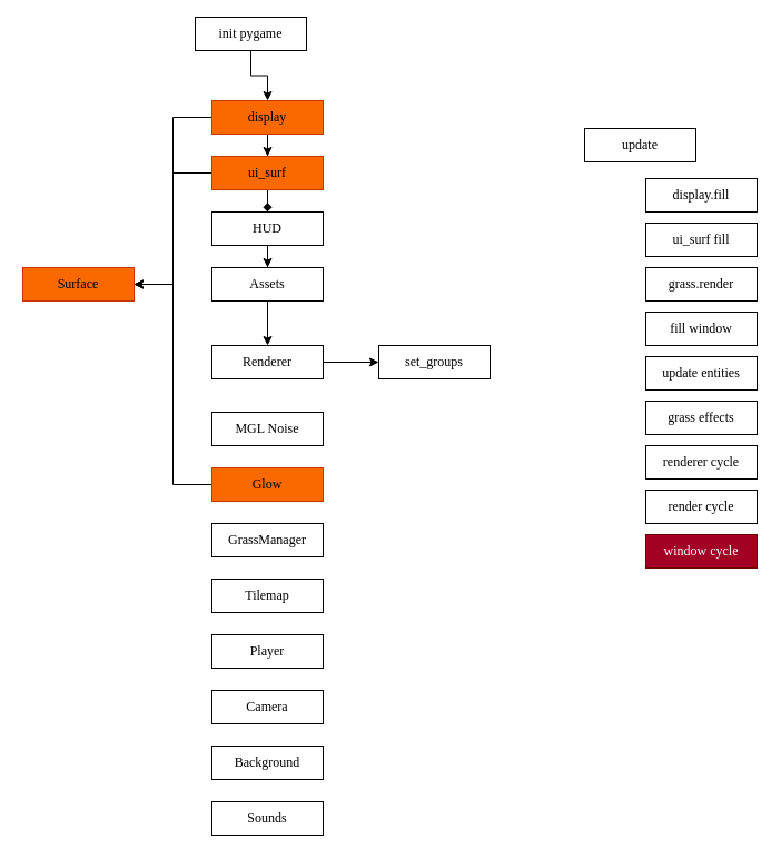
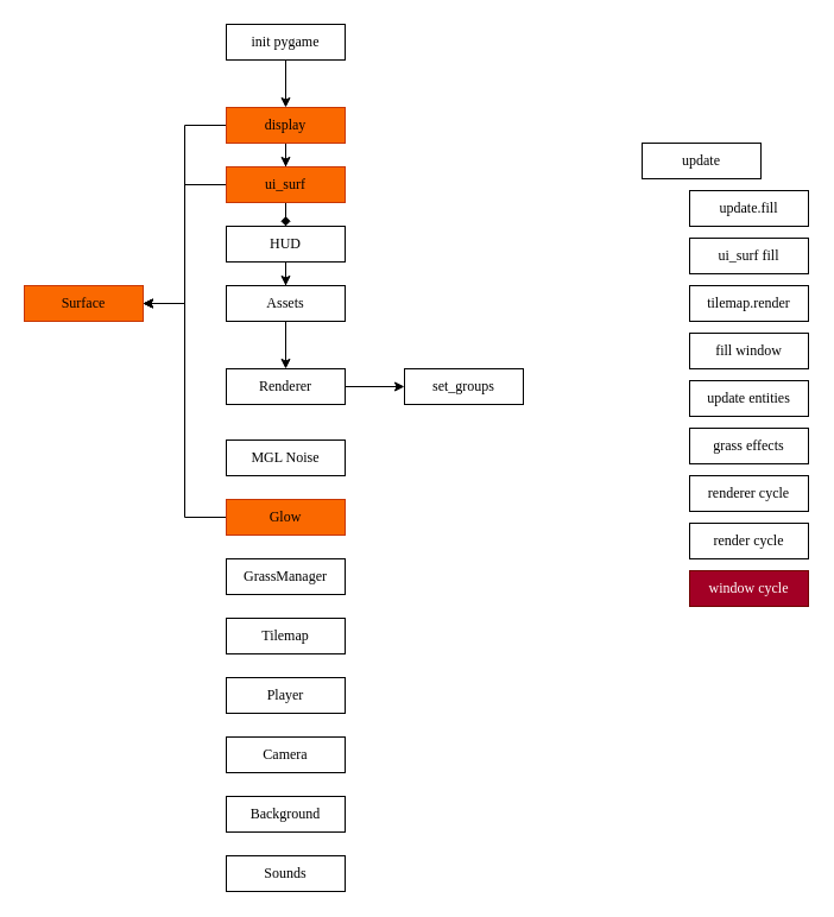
  <mxCell id="0" />
  <mxCell id="1" parent="0" />
  <mxCell id="2" style="edgeStyle=orthogonalEdgeStyle;rounded=0;orthogonalLoop=1;jettySize=auto;html=1;fontFamily=Montserrat;fontSource=https%3A%2F%2Ffonts.googleapis.com%2Fcss%3Ffamily%3DMontserrat;fontSize=12;fontColor=default;" edge="1" parent="1" source="3" target="6"><mxGeometry relative="1" as="geometry" /></mxCell>
- <mxCell id="3" value="init pygame" style="rounded=0;whiteSpace=wrap;html=1;fontFamily=Montserrat;fontSource=https%3A%2F%2Ffonts.googleapis.com%2Fcss%3Ffamily%3DMontserrat;" vertex="1" parent="1"><mxGeometry x="175" y="15" width="100" height="30" as="geometry" /></mxCell>
+ <mxCell id="3" value="init pygame" style="rounded=0;whiteSpace=wrap;html=1;fontFamily=Montserrat;fontSource=https%3A%2F%2Ffonts.googleapis.com%2Fcss%3Ffamily%3DMontserrat;" vertex="1" parent="1"><mxGeometry x="190" y="20" width="100" height="30" as="geometry" /></mxCell>
  <mxCell id="4" style="edgeStyle=elbowEdgeStyle;rounded=0;orthogonalLoop=1;jettySize=auto;html=1;fontFamily=Montserrat;fontSource=https%3A%2F%2Ffonts.googleapis.com%2Fcss%3Ffamily%3DMontserrat;fontSize=12;fontColor=default;" edge="1" parent="1" source="6" target="10"><mxGeometry relative="1" as="geometry" /></mxCell>
  <mxCell id="5" style="edgeStyle=orthogonalEdgeStyle;rounded=0;orthogonalLoop=1;jettySize=auto;html=1;fontFamily=Montserrat;fontSource=https%3A%2F%2Ffonts.googleapis.com%2Fcss%3Ffamily%3DMontserrat;fontSize=12;fontColor=default;" edge="1" parent="1" source="6" target="9"><mxGeometry relative="1" as="geometry" /></mxCell>
  <mxCell id="6" value="display" style="rounded=0;whiteSpace=wrap;html=1;fontFamily=Montserrat;fontSource=https%3A%2F%2Ffonts.googleapis.com%2Fcss%3Ffamily%3DMontserrat;fillColor=#fa6800;fontColor=#000000;strokeColor=#C73500;" vertex="1" parent="1"><mxGeometry x="190" y="90" width="100" height="30" as="geometry" /></mxCell>
  <mxCell id="7" style="edgeStyle=elbowEdgeStyle;rounded=0;orthogonalLoop=1;jettySize=auto;html=1;fontFamily=Montserrat;fontSource=https%3A%2F%2Ffonts.googleapis.com%2Fcss%3Ffamily%3DMontserrat;fontSize=12;fontColor=default;" edge="1" parent="1" source="9" target="10"><mxGeometry relative="1" as="geometry" /></mxCell>
  <mxCell id="8" style="edgeStyle=orthogonalEdgeStyle;rounded=0;orthogonalLoop=1;jettySize=auto;html=1;fontFamily=Montserrat;fontSource=https%3A%2F%2Ffonts.googleapis.com%2Fcss%3Ffamily%3DMontserrat;fontSize=12;fontColor=default;endArrow=diamond;" edge="1" parent="1" source="9" target="12"><mxGeometry relative="1" as="geometry" /></mxCell>
  <mxCell id="9" value="ui_surf" style="rounded=0;whiteSpace=wrap;html=1;fontFamily=Montserrat;fontSource=https%3A%2F%2Ffonts.googleapis.com%2Fcss%3Ffamily%3DMontserrat;fillColor=#fa6800;fontColor=#000000;strokeColor=#C73500;" vertex="1" parent="1"><mxGeometry x="190" y="140" width="100" height="30" as="geometry" /></mxCell>
  <mxCell id="10" value="Surface" style="rounded=0;whiteSpace=wrap;html=1;fontFamily=Montserrat;fontSource=https%3A%2F%2Ffonts.googleapis.com%2Fcss%3Ffamily%3DMontserrat;fillColor=#fa6800;fontColor=#000000;strokeColor=#C73500;" vertex="1" parent="1"><mxGeometry x="20" y="240" width="100" height="30" as="geometry" /></mxCell>
  <mxCell id="11" style="edgeStyle=orthogonalEdgeStyle;rounded=0;orthogonalLoop=1;jettySize=auto;html=1;fontFamily=Montserrat;fontSource=https%3A%2F%2Ffonts.googleapis.com%2Fcss%3Ffamily%3DMontserrat;fontSize=12;fontColor=default;" edge="1" parent="1" source="12" target="14"><mxGeometry relative="1" as="geometry" /></mxCell>
  <mxCell id="12" value="HUD" style="rounded=0;whiteSpace=wrap;html=1;fontFamily=Montserrat;fontSource=https%3A%2F%2Ffonts.googleapis.com%2Fcss%3Ffamily%3DMontserrat;" vertex="1" parent="1"><mxGeometry x="190" y="190" width="100" height="30" as="geometry" /></mxCell>
  <mxCell id="13" style="edgeStyle=orthogonalEdgeStyle;rounded=0;orthogonalLoop=1;jettySize=auto;html=1;fontFamily=Montserrat;fontSource=https%3A%2F%2Ffonts.googleapis.com%2Fcss%3Ffamily%3DMontserrat;fontSize=12;fontColor=default;" edge="1" parent="1" source="14" target="16"><mxGeometry relative="1" as="geometry" /></mxCell>
  <mxCell id="14" value="Assets" style="rounded=0;whiteSpace=wrap;html=1;fontFamily=Montserrat;fontSource=https%3A%2F%2Ffonts.googleapis.com%2Fcss%3Ffamily%3DMontserrat;" vertex="1" parent="1"><mxGeometry x="190" y="240" width="100" height="30" as="geometry" /></mxCell>
  <mxCell id="15" style="edgeStyle=orthogonalEdgeStyle;rounded=0;orthogonalLoop=1;jettySize=auto;html=1;fontFamily=Montserrat;fontSource=https%3A%2F%2Ffonts.googleapis.com%2Fcss%3Ffamily%3DMontserrat;fontSize=12;fontColor=default;" edge="1" parent="1" source="16" target="17"><mxGeometry relative="1" as="geometry" /></mxCell>
  <mxCell id="16" value="Renderer" style="rounded=0;whiteSpace=wrap;html=1;fontFamily=Montserrat;fontSource=https%3A%2F%2Ffonts.googleapis.com%2Fcss%3Ffamily%3DMontserrat;" vertex="1" parent="1"><mxGeometry x="190" y="310" width="100" height="30" as="geometry" /></mxCell>
  <mxCell id="17" value="set_groups" style="rounded=0;whiteSpace=wrap;html=1;fontFamily=Montserrat;fontSource=https%3A%2F%2Ffonts.googleapis.com%2Fcss%3Ffamily%3DMontserrat;" vertex="1" parent="1"><mxGeometry x="340" y="310" width="100" height="30" as="geometry" /></mxCell>
  <mxCell id="18" value="MGL Noise" style="rounded=0;whiteSpace=wrap;html=1;fontFamily=Montserrat;fontSource=https%3A%2F%2Ffonts.googleapis.com%2Fcss%3Ffamily%3DMontserrat;" vertex="1" parent="1"><mxGeometry x="190" y="370" width="100" height="30" as="geometry" /></mxCell>
  <mxCell id="19" style="edgeStyle=elbowEdgeStyle;rounded=0;orthogonalLoop=1;jettySize=auto;html=1;fontFamily=Montserrat;fontSource=https%3A%2F%2Ffonts.googleapis.com%2Fcss%3Ffamily%3DMontserrat;fontSize=12;fontColor=default;" edge="1" parent="1" source="20" target="10"><mxGeometry relative="1" as="geometry" /></mxCell>
  <mxCell id="20" value="Glow" style="rounded=0;whiteSpace=wrap;html=1;fontFamily=Montserrat;fontSource=https%3A%2F%2Ffonts.googleapis.com%2Fcss%3Ffamily%3DMontserrat;fillColor=#fa6800;fontColor=#000000;strokeColor=#C73500;" vertex="1" parent="1"><mxGeometry x="190" y="420" width="100" height="30" as="geometry" /></mxCell>
  <mxCell id="21" value="GrassManager" style="rounded=0;whiteSpace=wrap;html=1;fontFamily=Montserrat;fontSource=https%3A%2F%2Ffonts.googleapis.com%2Fcss%3Ffamily%3DMontserrat;" vertex="1" parent="1"><mxGeometry x="190" y="470" width="100" height="30" as="geometry" /></mxCell>
  <mxCell id="22" value="Tilemap" style="rounded=0;whiteSpace=wrap;html=1;fontFamily=Montserrat;fontSource=https%3A%2F%2Ffonts.googleapis.com%2Fcss%3Ffamily%3DMontserrat;" vertex="1" parent="1"><mxGeometry x="190" y="520" width="100" height="30" as="geometry" /></mxCell>
  <mxCell id="23" value="Player" style="rounded=0;whiteSpace=wrap;html=1;fontFamily=Montserrat;fontSource=https%3A%2F%2Ffonts.googleapis.com%2Fcss%3Ffamily%3DMontserrat;" vertex="1" parent="1"><mxGeometry x="190" y="570" width="100" height="30" as="geometry" /></mxCell>
  <mxCell id="24" value="Camera" style="rounded=0;whiteSpace=wrap;html=1;fontFamily=Montserrat;fontSource=https%3A%2F%2Ffonts.googleapis.com%2Fcss%3Ffamily%3DMontserrat;" vertex="1" parent="1"><mxGeometry x="190" y="620" width="100" height="30" as="geometry" /></mxCell>
  <mxCell id="25" value="Background" style="rounded=0;whiteSpace=wrap;html=1;fontFamily=Montserrat;fontSource=https%3A%2F%2Ffonts.googleapis.com%2Fcss%3Ffamily%3DMontserrat;" vertex="1" parent="1"><mxGeometry x="190" y="670" width="100" height="30" as="geometry" /></mxCell>
  <mxCell id="26" value="Sounds" style="rounded=0;whiteSpace=wrap;html=1;fontFamily=Montserrat;fontSource=https%3A%2F%2Ffonts.googleapis.com%2Fcss%3Ffamily%3DMontserrat;" vertex="1" parent="1"><mxGeometry x="190" y="720" width="100" height="30" as="geometry" /></mxCell>
- <mxCell id="27" value="update" style="rounded=0;whiteSpace=wrap;html=1;fontFamily=Montserrat;fontSource=https%3A%2F%2Ffonts.googleapis.com%2Fcss%3Ffamily%3DMontserrat;" vertex="1" parent="1"><mxGeometry x="525" y="115" width="100" height="30" as="geometry" /></mxCell>
- <mxCell id="28" value="display.fill" style="rounded=0;whiteSpace=wrap;html=1;fontFamily=Montserrat;fontSource=https%3A%2F%2Ffonts.googleapis.com%2Fcss%3Ffamily%3DMontserrat;" vertex="1" parent="1"><mxGeometry x="580" y="160" width="100" height="30" as="geometry" /></mxCell>
+ <mxCell id="27" value="update" style="rounded=0;whiteSpace=wrap;html=1;fontFamily=Montserrat;fontSource=https%3A%2F%2Ffonts.googleapis.com%2Fcss%3Ffamily%3DMontserrat;" vertex="1" parent="1"><mxGeometry x="540" y="120" width="100" height="30" as="geometry" /></mxCell>
+ <mxCell id="28" value="update.fill" style="rounded=0;whiteSpace=wrap;html=1;fontFamily=Montserrat;fontSource=https%3A%2F%2Ffonts.googleapis.com%2Fcss%3Ffamily%3DMontserrat;" vertex="1" parent="1"><mxGeometry x="580" y="160" width="100" height="30" as="geometry" /></mxCell>
  <mxCell id="29" value="ui_surf fill" style="rounded=0;whiteSpace=wrap;html=1;fontFamily=Montserrat;fontSource=https%3A%2F%2Ffonts.googleapis.com%2Fcss%3Ffamily%3DMontserrat;" vertex="1" parent="1"><mxGeometry x="580" y="200" width="100" height="30" as="geometry" /></mxCell>
- <mxCell id="30" value="grass.render" style="rounded=0;whiteSpace=wrap;html=1;fontFamily=Montserrat;fontSource=https%3A%2F%2Ffonts.googleapis.com%2Fcss%3Ffamily%3DMontserrat;" vertex="1" parent="1"><mxGeometry x="580" y="240" width="100" height="30" as="geometry" /></mxCell>
+ <mxCell id="30" value="tilemap.render" style="rounded=0;whiteSpace=wrap;html=1;fontFamily=Montserrat;fontSource=https%3A%2F%2Ffonts.googleapis.com%2Fcss%3Ffamily%3DMontserrat;" vertex="1" parent="1"><mxGeometry x="580" y="240" width="100" height="30" as="geometry" /></mxCell>
  <mxCell id="31" value="fill window" style="rounded=0;whiteSpace=wrap;html=1;fontFamily=Montserrat;fontSource=https%3A%2F%2Ffonts.googleapis.com%2Fcss%3Ffamily%3DMontserrat;" vertex="1" parent="1"><mxGeometry x="580" y="280" width="100" height="30" as="geometry" /></mxCell>
  <mxCell id="32" value="update entities" style="rounded=0;whiteSpace=wrap;html=1;fontFamily=Montserrat;fontSource=https%3A%2F%2Ffonts.googleapis.com%2Fcss%3Ffamily%3DMontserrat;" vertex="1" parent="1"><mxGeometry x="580" y="320" width="100" height="30" as="geometry" /></mxCell>
  <mxCell id="33" value="grass effects" style="rounded=0;whiteSpace=wrap;html=1;fontFamily=Montserrat;fontSource=https%3A%2F%2Ffonts.googleapis.com%2Fcss%3Ffamily%3DMontserrat;" vertex="1" parent="1"><mxGeometry x="580" y="360" width="100" height="30" as="geometry" /></mxCell>
  <mxCell id="34" value="renderer cycle" style="rounded=0;whiteSpace=wrap;html=1;fontFamily=Montserrat;fontSource=https%3A%2F%2Ffonts.googleapis.com%2Fcss%3Ffamily%3DMontserrat;" vertex="1" parent="1"><mxGeometry x="580" y="400" width="100" height="30" as="geometry" /></mxCell>
  <mxCell id="35" value="render cycle" style="rounded=0;whiteSpace=wrap;html=1;fontFamily=Montserrat;fontSource=https%3A%2F%2Ffonts.googleapis.com%2Fcss%3Ffamily%3DMontserrat;" vertex="1" parent="1"><mxGeometry x="580" y="440" width="100" height="30" as="geometry" /></mxCell>
  <mxCell id="36" value="window cycle" style="rounded=0;whiteSpace=wrap;html=1;fontFamily=Montserrat;fontSource=https%3A%2F%2Ffonts.googleapis.com%2Fcss%3Ffamily%3DMontserrat;fillColor=#a20025;fontColor=#ffffff;strokeColor=#6F0000;" vertex="1" parent="1"><mxGeometry x="580" y="480" width="100" height="30" as="geometry" /></mxCell>
